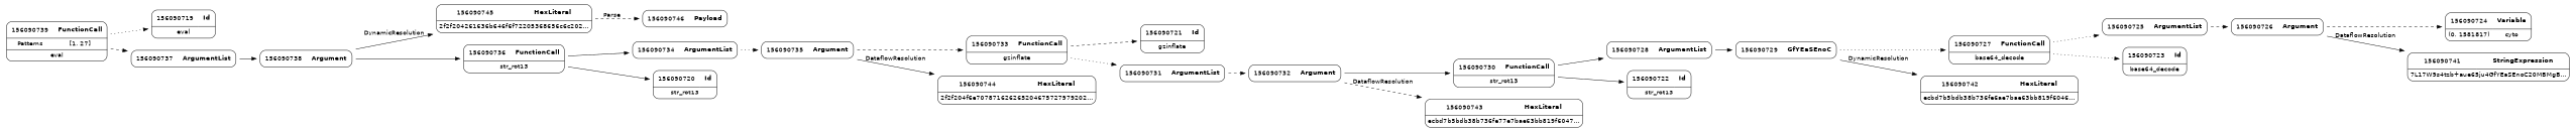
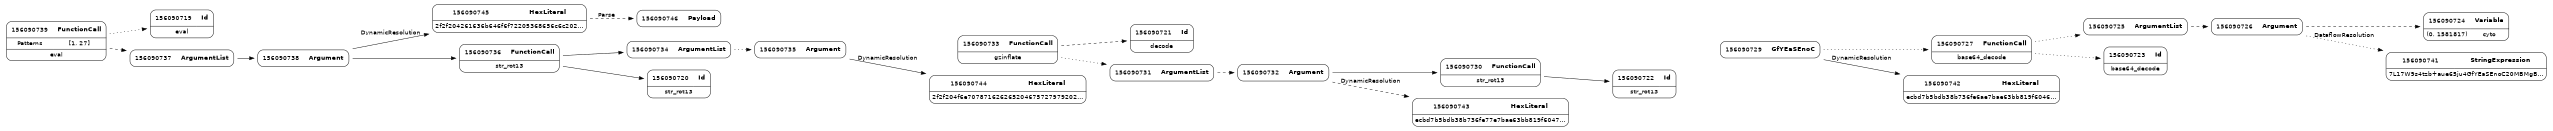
  digraph {
    fontname="DejaVu Sans"
    rankdir=LR
    node [fontname="DejaVu Sans" shape=none]
    edge [fontname="DejaVu Sans" style=solid weight=2]
    n1 [label=<<TABLE border='1' cellspacing='0' cellpadding='10' style='rounded' ><TR><TD border='0'>156090719</TD><TD border='0'><B>Id</B></TD></TR><HR/><TR><TD border='0' cellpadding='5' colspan='2'>eval</TD></TR></TABLE>>]
    n2 [label=<<TABLE border='1' cellspacing='0' cellpadding='10' style='rounded' ><TR><TD border='0'>156090733</TD><TD border='0'><B>FunctionCall</B></TD></TR><HR/><TR><TD border='0' cellpadding='5' colspan='2'>gzinflate</TD></TR></TABLE>>]
-   n3 [label=<<TABLE border='1' cellspacing='0' cellpadding='10' style='rounded' ><TR><TD border='0'>156090721</TD><TD border='0'><B>Id</B></TD></TR><HR/><TR><TD border='0' cellpadding='5' colspan='2'>gzinflate</TD></TR></TABLE>>]
+   n3 [label=<<TABLE border='1' cellspacing='0' cellpadding='10' style='rounded' ><TR><TD border='0'>156090721</TD><TD border='0'><B>Id</B></TD></TR><HR/><TR><TD border='0' cellpadding='5' colspan='2'>decode</TD></TR></TABLE>>]
    n4 [label=<<TABLE border='1' cellspacing='0' cellpadding='10' style='rounded' ><TR><TD border='0'>156090731</TD><TD border='0'><B>ArgumentList</B></TD></TR></TABLE>>]
    n5 [label=<<TABLE border='1' cellspacing='0' cellpadding='10' style='rounded' ><TR><TD border='0'>156090732</TD><TD border='0'><B>Argument</B></TD></TR></TABLE>>]
    n6 [label=<<TABLE border='1' cellspacing='0' cellpadding='10' style='rounded' ><TR><TD border='0'>156090730</TD><TD border='0'><B>FunctionCall</B></TD></TR><HR/><TR><TD border='0' cellpadding='5' colspan='2'>str_rot13</TD></TR></TABLE>>]
    n7 [label=<<TABLE border='1' cellspacing='0' cellpadding='10' style='rounded' ><TR><TD border='0'>156090743</TD><TD border='0'><B>HexLiteral</B></TD></TR><HR/><TR><TD border='0' cellpadding='5' colspan='2'>ecbd7b5bdb38b736fe77e7bae63bb819f6047...</TD></TR></TABLE>>]
-   n8 [label=<<TABLE border='1' cellspacing='0' cellpadding='10' style='rounded' ><TR><TD border='0'>156090728</TD><TD border='0'><B>ArgumentList</B></TD></TR></TABLE>>]
    n9 [label=<<TABLE border='1' cellspacing='0' cellpadding='10' style='rounded' ><TR><TD border='0'>156090722</TD><TD border='0'><B>Id</B></TD></TR><HR/><TR><TD border='0' cellpadding='5' colspan='2'>str_rot13</TD></TR></TABLE>>]
    n10 [label=<<TABLE border='1' cellspacing='0' cellpadding='10' style='rounded' ><TR><TD border='0'>156090729</TD><TD border='0'><B>GfYEaSEnoC</B></TD></TR></TABLE>>]
    n11 [label=<<TABLE border='1' cellspacing='0' cellpadding='10' style='rounded' ><TR><TD border='0'>156090735</TD><TD border='0'><B>Argument</B></TD></TR></TABLE>>]
    n12 [label=<<TABLE border='1' cellspacing='0' cellpadding='10' style='rounded' ><TR><TD border='0'>156090744</TD><TD border='0'><B>HexLiteral</B></TD></TR><HR/><TR><TD border='0' cellpadding='5' colspan='2'>2f2f204f6e707871626265204675727979202...</TD></TR></TABLE>>]
    n13 [label=<<TABLE border='1' cellspacing='0' cellpadding='10' style='rounded' ><TR><TD border='0'>156090734</TD><TD border='0'><B>ArgumentList</B></TD></TR></TABLE>>]
    n14 [label=<<TABLE border='1' cellspacing='0' cellpadding='10' style='rounded' ><TR><TD border='0'>156090727</TD><TD border='0'><B>FunctionCall</B></TD></TR><HR/><TR><TD border='0' cellpadding='5' colspan='2'>base64_decode</TD></TR></TABLE>>]
    n15 [label=<<TABLE border='1' cellspacing='0' cellpadding='10' style='rounded' ><TR><TD border='0'>156090742</TD><TD border='0'><B>HexLiteral</B></TD></TR><HR/><TR><TD border='0' cellpadding='5' colspan='2'>ecbd7b5bdb38b736fe6ae7bae63bb819f6046...</TD></TR></TABLE>>]
    n16 [label=<<TABLE border='1' cellspacing='0' cellpadding='10' style='rounded' ><TR><TD border='0'>156090725</TD><TD border='0'><B>ArgumentList</B></TD></TR></TABLE>>]
    n17 [label=<<TABLE border='1' cellspacing='0' cellpadding='10' style='rounded' ><TR><TD border='0'>156090723</TD><TD border='0'><B>Id</B></TD></TR><HR/><TR><TD border='0' cellpadding='5' colspan='2'>base64_decode</TD></TR></TABLE>>]
    n18 [label=<<TABLE border='1' cellspacing='0' cellpadding='10' style='rounded' ><TR><TD border='0'>156090726</TD><TD border='0'><B>Argument</B></TD></TR></TABLE>>]
    n19 [label=<<TABLE border='1' cellspacing='0' cellpadding='10' style='rounded' ><TR><TD border='0'>156090724</TD><TD border='0'><B>Variable</B></TD></TR><HR/><TR><TD border='0' cellpadding='5'>(0, 1581817)</TD><TD border='0' cellpadding='5'>cyto</TD></TR></TABLE>>]
    n20 [label=<<TABLE border='1' cellspacing='0' cellpadding='10' style='rounded' ><TR><TD border='0'>156090741</TD><TD border='0'><B>StringExpression</B></TD></TR><HR/><TR><TD border='0' cellpadding='5' colspan='2'>7L17W9s4tzb+aue65ju4GfYEaSEnoC20MBMgB...</TD></TR></TABLE>>]
    n21 [label=<<TABLE border='1' cellspacing='0' cellpadding='10' style='rounded' ><TR><TD border='0'>156090720</TD><TD border='0'><B>Id</B></TD></TR><HR/><TR><TD border='0' cellpadding='5' colspan='2'>str_rot13</TD></TR></TABLE>>]
    n22 [label=<<TABLE border='1' cellspacing='0' cellpadding='10' style='rounded' ><TR><TD border='0'>156090745</TD><TD border='0'><B>HexLiteral</B></TD></TR><HR/><TR><TD border='0' cellpadding='5' colspan='2'>2f2f204261636b646f6f72205368656c6c202...</TD></TR></TABLE>>]
    n23 [label=<<TABLE border='1' cellspacing='0' cellpadding='10' style='rounded' ><TR><TD border='0'>156090746</TD><TD border='0'><B>Payload</B></TD></TR></TABLE>>]
    n24 [label=<<TABLE border='1' cellspacing='0' cellpadding='10' style='rounded' ><TR><TD border='0'>156090737</TD><TD border='0'><B>ArgumentList</B></TD></TR></TABLE>>]
    n25 [label=<<TABLE border='1' cellspacing='0' cellpadding='10' style='rounded' ><TR><TD border='0'>156090738</TD><TD border='0'><B>Argument</B></TD></TR></TABLE>>]
    n26 [label=<<TABLE border='1' cellspacing='0' cellpadding='10' style='rounded' ><TR><TD border='0'>156090736</TD><TD border='0'><B>FunctionCall</B></TD></TR><HR/><TR><TD border='0' cellpadding='5' colspan='2'>str_rot13</TD></TR></TABLE>>]
    n27 [label=<<TABLE border='1' cellspacing='0' cellpadding='10' style='rounded' ><TR><TD border='0'>156090739</TD><TD border='0'><B>FunctionCall</B></TD></TR><HR/><TR><TD border='0' cellpadding='5'>Patterns</TD><TD border='0' cellpadding='5'>[1, 27]</TD></TR><HR/><TR><TD border='0' cellpadding='5' colspan='2'>eval</TD></TR></TABLE>>]
    n2 -> n3 [style=dashed]
    n2 -> n4 [style=dotted]
    n4 -> n5 [style=dashed]
    n5 -> n6
-   n5 -> n7 [label=DataflowResolution style=dashed weight=""]
-   n6 -> n8
+   n5 -> n7 [label=DynamicResolution style=dashed weight=""]
    n6 -> n9
-   n8 -> n10
    n10 -> n14 [style=dotted]
    n10 -> n15 [label=DynamicResolution weight=""]
-   n11 -> n2 [style=dashed]
-   n11 -> n12 [label=DataflowResolution weight=""]
+   n11 -> n12 [label=DynamicResolution weight=""]
    n13 -> n11 [style=dotted]
    n14 -> n16 [style=dotted]
    n14 -> n17 [style=dotted]
    n16 -> n18 [style=dashed]
    n18 -> n19 [style=dashed]
-   n18 -> n20 [label=DataflowResolution weight=""]
+   n18 -> n20 [label=DataflowResolution style=dotted weight=""]
    n22 -> n23 [label=Parse style=dashed weight=""]
    n24 -> n25
    n25 -> n22 [label=DynamicResolution weight=""]
    n25 -> n26
    n26 -> n13
    n26 -> n21
    n27 -> n1 [style=dotted]
    n27 -> n24 [style=dashed]
  }
